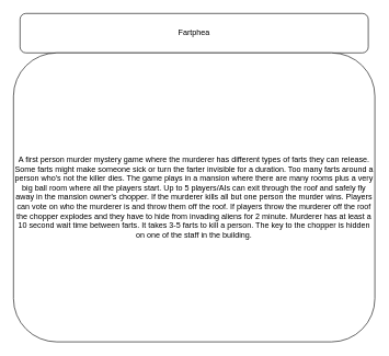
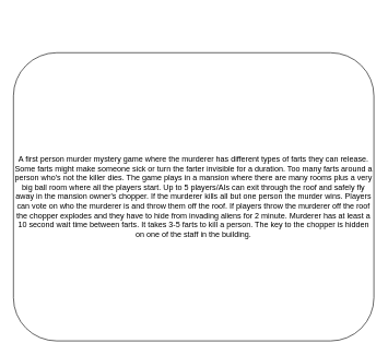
  <mxCell id="0" />
  <mxCell id="1" parent="0" />
- <mxCell id="2" value="Fartphea" style="rounded=1;whiteSpace=wrap;html=1;" vertex="1" parent="1"><mxGeometry x="30" y="20" width="530" height="60" as="geometry" /></mxCell>
  <mxCell id="3" value="A first person murder mystery game where the murderer has different types of farts they can release. Some farts might make someone sick or turn the farter invisible for a duration. Too many farts around a person who's not the killer dies. The game plays in a mansion where there are many rooms plus a very big ball room where all the players start. Up to 5 players/AIs can exit through the roof and safely fly away in the mansion owner's chopper. If the murderer kills all but one person the murder wins. Players can vote on who the murderer is and throw them off the roof. If players throw the murderer off the roof the chopper explodes and they have to hide from invading aliens for 2 minute. Murderer has at least a 10 second wait time between farts. It takes 3-5 farts to kill a person. The key to the chopper is hidden on one of the staff in the building." style="rounded=1;whiteSpace=wrap;html=1;" vertex="1" parent="1"><mxGeometry x="20" y="80" width="550" height="440" as="geometry" /></mxCell>
